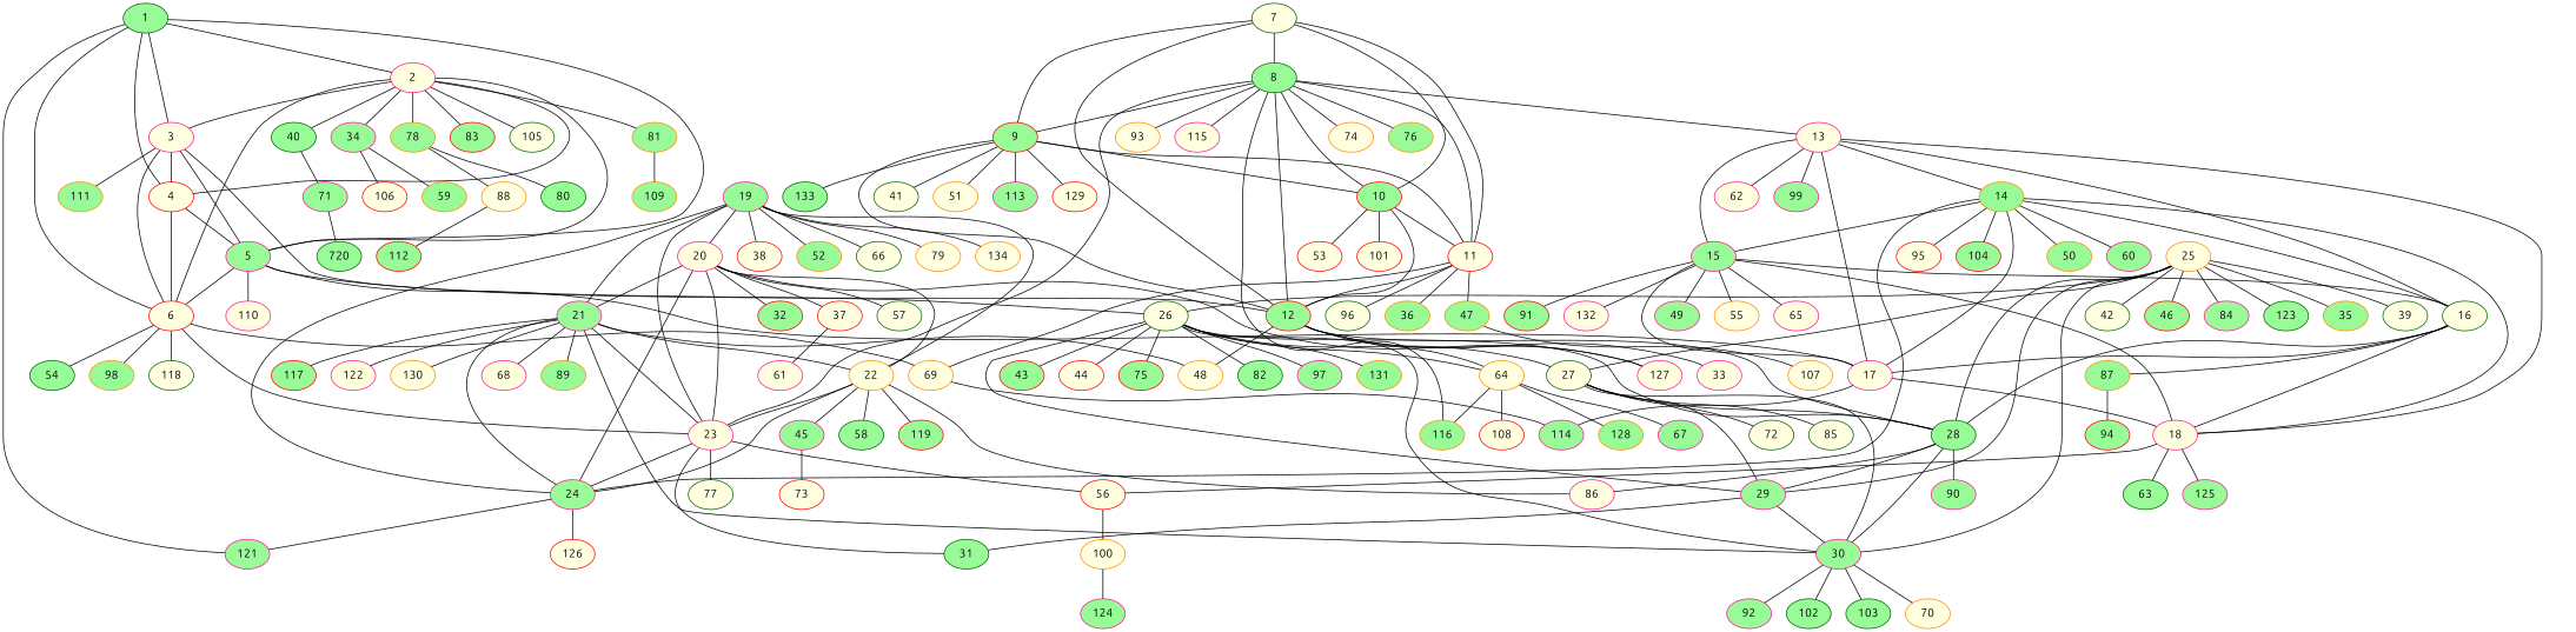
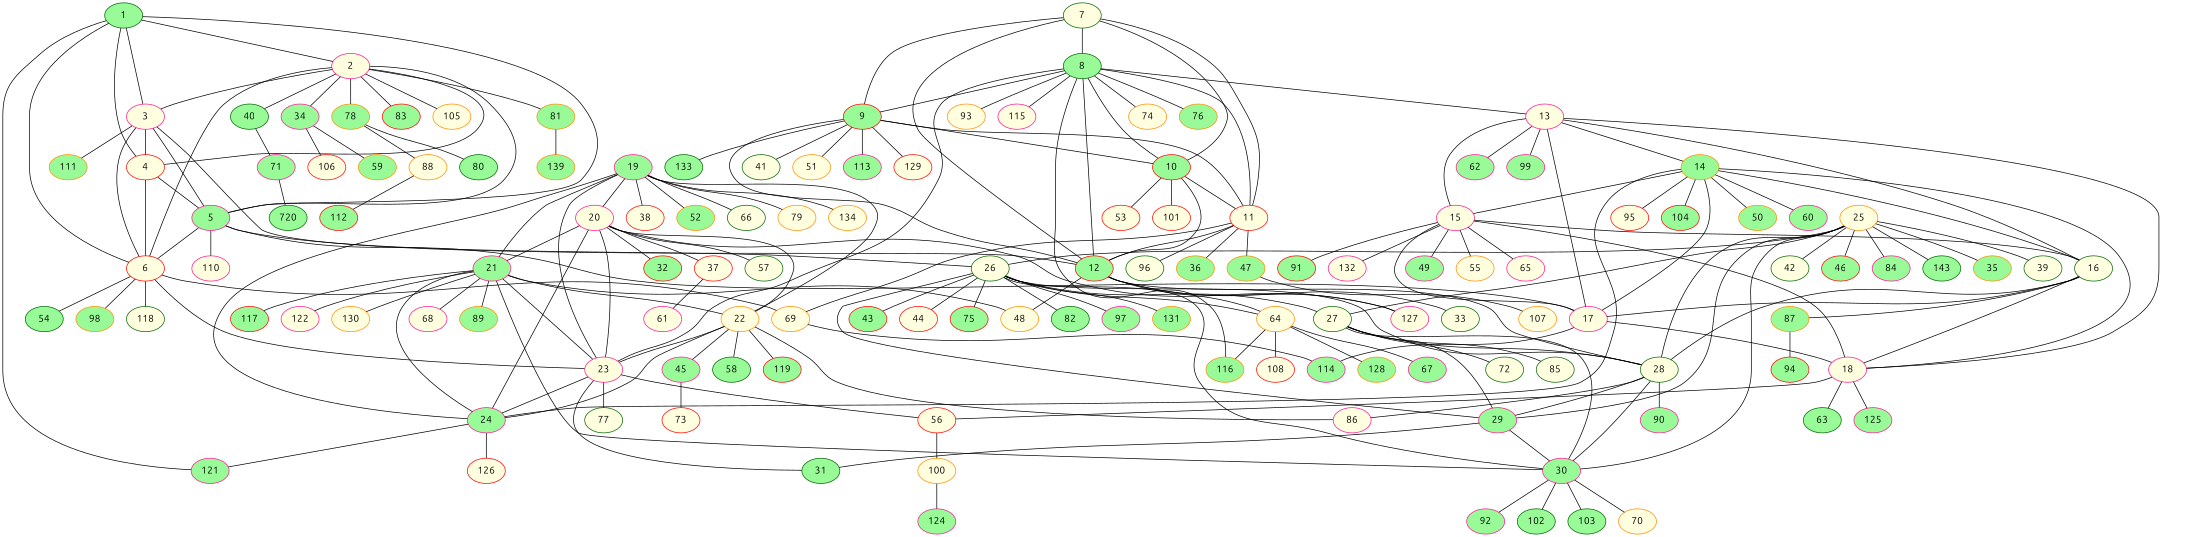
  graph {
    fontname=Ubuntu
    node [color=deeppink fillcolor=palegreen fontname=Ubuntu style=filled]
    edge [fontname=Ubuntu]
    1 [color=darkgreen]
    2 [fillcolor=lightyellow]
    3 [fillcolor=lightyellow]
    4 [color=red fillcolor=lightyellow]
    5
    6 [color=red fillcolor=lightyellow]
    121
    34
    40 [color=darkgreen]
    78 [color=darkorange]
    81 [color=darkorange]
    83 [color=red]
-   105 [color=darkgreen fillcolor=lightyellow]
+   105 [color=darkorange fillcolor=lightyellow]
    12 [color=red]
    111 [color=darkorange]
    17 [fillcolor=lightyellow]
    26 [color=darkgreen fillcolor=lightyellow]
    110 [fillcolor=lightyellow]
    23 [fillcolor=lightyellow]
    54 [color=darkgreen]
    69 [color=darkorange fillcolor=lightyellow]
    98 [color=darkorange]
    118 [color=darkgreen fillcolor=lightyellow]
    59 [color=darkorange]
    106 [color=red fillcolor=lightyellow]
    71
    80 [color=darkgreen]
    88 [color=darkorange fillcolor=lightyellow]
-   109 [color=darkorange]
-   28 [color=darkgreen]
-   33 [fillcolor=lightyellow]
+   109 [color=darkorange label=139]
+   28 [color=darkgreen fillcolor=lightyellow]
+   33 [color=darkgreen fillcolor=lightyellow]
    48 [color=darkorange fillcolor=lightyellow]
    64 [color=darkorange fillcolor=lightyellow]
    127 [fillcolor=lightyellow]
    18 [fillcolor=lightyellow]
    114
    30
    27 [color=darkgreen fillcolor=lightyellow]
    29
    43 [color=red]
    44 [color=red fillcolor=lightyellow]
    75 [color=red]
    82 [color=darkgreen]
    97
    131 [color=darkorange]
    24
    56 [color=red fillcolor=lightyellow]
    31 [color=darkgreen]
    77 [color=darkgreen fillcolor=lightyellow]
    7 [color=darkgreen fillcolor=lightyellow]
    8 [color=darkgreen]
    9 [color=red]
    10 [color=red]
    11 [color=red fillcolor=lightyellow]
    13 [fillcolor=lightyellow]
    74 [color=darkorange fillcolor=lightyellow]
    76 [color=darkorange]
    93 [color=darkorange fillcolor=lightyellow]
    115 [fillcolor=lightyellow]
    116 [color=darkorange]
    41 [color=darkgreen fillcolor=lightyellow]
    51 [color=darkorange fillcolor=lightyellow]
    113
    129 [color=red fillcolor=lightyellow]
    133 [color=darkgreen]
    53 [color=red fillcolor=lightyellow]
    101 [color=red fillcolor=lightyellow]
    36 [color=darkorange]
    47 [color=darkorange]
    96 [color=darkgreen fillcolor=lightyellow]
    14 [color=darkorange]
-   15
+   15 [fillcolor=lightyellow]
    16 [color=darkgreen fillcolor=lightyellow]
-   62 [fillcolor=lightyellow]
+   62
    99
    107 [color=darkorange fillcolor=lightyellow]
    86 [fillcolor=lightyellow]
    90
    67
    108 [color=red fillcolor=lightyellow]
    128 [color=darkorange]
    50 [color=darkorange]
    60
    95 [color=red fillcolor=lightyellow]
    104 [color=red]
    49
    55 [color=darkorange fillcolor=lightyellow]
    65 [fillcolor=lightyellow]
    91 [color=red]
    132 [fillcolor=lightyellow]
    87 [color=darkorange]
    63 [color=darkgreen]
    125
    126 [color=red fillcolor=lightyellow]
    94 [color=red]
    100 [color=darkorange fillcolor=lightyellow]
    19
    20 [fillcolor=lightyellow]
    21
    22 [color=darkorange fillcolor=lightyellow]
    38 [color=red fillcolor=lightyellow]
    52 [color=darkorange]
    66 [color=darkgreen fillcolor=lightyellow]
    79 [color=darkorange fillcolor=lightyellow]
    134 [color=darkorange fillcolor=lightyellow]
    32 [color=red]
    37 [color=red fillcolor=lightyellow]
    57 [color=darkgreen fillcolor=lightyellow]
    68 [fillcolor=lightyellow]
    89 [color=darkorange]
    117 [color=red]
    122 [fillcolor=lightyellow]
    130 [color=darkorange fillcolor=lightyellow]
    45
    58 [color=darkgreen]
    119 [color=red]
    61 [fillcolor=lightyellow]
    70 [color=darkorange fillcolor=lightyellow]
    92
    102 [color=darkgreen]
    103 [color=darkgreen]
    73 [color=red fillcolor=lightyellow]
    25 [color=darkorange fillcolor=lightyellow]
    35 [color=darkorange]
    39 [color=darkgreen fillcolor=lightyellow]
    42 [color=darkgreen fillcolor=lightyellow]
    46 [color=red]
    84
-   123 [color=darkgreen]
+   123 [color=darkgreen label=143]
    72 [color=darkgreen fillcolor=lightyellow]
    85 [color=darkgreen fillcolor=lightyellow]
    n132 [color=darkgreen label=720]
    124
    112 [color=red]
    1 -- 2
    1 -- 3
    1 -- 4
    1 -- 5
    1 -- 6
    1 -- 121
    2 -- 3
    2 -- 4
    2 -- 5
    2 -- 6
    2 -- 34
    2 -- 40
    2 -- 78
    2 -- 81
    2 -- 83
    2 -- 105
    3 -- 4
    3 -- 5
    3 -- 6
    3 -- 12
    3 -- 111
    4 -- 5
    4 -- 6
    5 -- 6
    5 -- 17
    5 -- 26
    5 -- 110
    6 -- 23
    6 -- 54
    6 -- 69
    6 -- 98
    6 -- 118
    34 -- 59
    34 -- 106
    40 -- 71
    78 -- 80
    78 -- 88
    81 -- 109
    12 -- 28
    12 -- 33
    12 -- 48
    12 -- 64
    12 -- 127
    17 -- 18
    17 -- 114
    26 -- 28
    26 -- 64
    26 -- 30
    26 -- 27
    26 -- 29
    26 -- 43
    26 -- 44
    26 -- 75
    26 -- 82
    26 -- 97
    26 -- 131
    23 -- 24
    23 -- 56
    23 -- 31
    23 -- 77
    69 -- 114
    71 -- n132
    88 -- 112
    28 -- 30
    28 -- 29
    28 -- 86
    28 -- 90
    64 -- 116
    64 -- 67
    64 -- 108
    64 -- 128
    18 -- 56
    18 -- 63
    18 -- 125
    30 -- 70
    30 -- 92
    30 -- 102
    30 -- 103
    27 -- 28
    27 -- 30
    27 -- 29
    27 -- 72
    27 -- 85
    29 -- 30
    29 -- 31
    24 -- 121
    24 -- 126
    56 -- 100
    7 -- 12
    7 -- 8
    7 -- 9
    7 -- 10
    7 -- 11
    8 -- 12
    8 -- 23
    8 -- 9
    8 -- 10
    8 -- 11
    8 -- 13
    8 -- 74
    8 -- 76
    8 -- 93
    8 -- 115
    8 -- 116
    9 -- 12
    9 -- 10
    9 -- 11
    9 -- 41
    9 -- 51
    9 -- 113
    9 -- 129
    9 -- 133
    10 -- 12
    10 -- 11
    10 -- 53
    10 -- 101
    11 -- 12
    11 -- 69
    11 -- 36
    11 -- 47
    11 -- 96
    13 -- 17
    13 -- 18
    13 -- 14
    13 -- 15
    13 -- 16
    13 -- 62
    13 -- 99
    47 -- 107
    14 -- 17
    14 -- 18
    14 -- 24
    14 -- 15
    14 -- 16
    14 -- 50
    14 -- 60
    14 -- 95
    14 -- 104
    15 -- 17
    15 -- 18
    15 -- 16
    15 -- 49
    15 -- 55
    15 -- 65
    15 -- 91
    15 -- 132
    16 -- 17
    16 -- 28
    16 -- 18
    16 -- 87
    87 -- 94
    100 -- 124
    19 -- 23
    19 -- 24
    19 -- 20
    19 -- 21
    19 -- 22
    19 -- 38
    19 -- 52
    19 -- 66
    19 -- 79
    19 -- 134
    20 -- 23
    20 -- 127
    20 -- 24
    20 -- 21
    20 -- 22
    20 -- 32
    20 -- 37
    20 -- 57
    21 -- 23
    21 -- 48
    21 -- 30
    21 -- 24
    21 -- 22
    21 -- 68
    21 -- 89
    21 -- 117
    21 -- 122
    21 -- 130
    22 -- 23
    22 -- 24
    22 -- 86
    22 -- 45
    22 -- 58
    22 -- 119
    37 -- 61
    45 -- 73
    25 -- 26
    25 -- 28
    25 -- 30
    25 -- 27
    25 -- 29
    25 -- 35
    25 -- 39
    25 -- 42
    25 -- 46
    25 -- 84
    25 -- 123
  }
